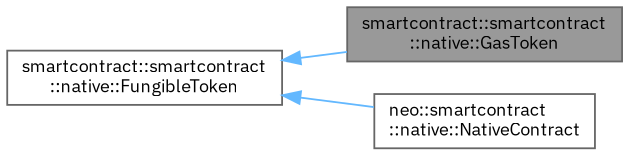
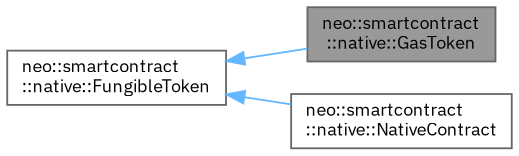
  digraph {
    fontname="IBM Plex Sans"
    rankdir=LR
    node [color=gray40 fillcolor=white fontname="IBM Plex Sans" fontsize=10 shape=box style=filled]
    edge [color=steelblue1 dir=back fontname="IBM Plex Sans" fontsize=10 labelfontname=Helvetica labelfontsize=10 style=solid]
-   n1 [fillcolor=grey60 fontcolor=black height=0.2 label="smartcontract::smartcontract\l::native::GasToken" width=0.4]
-   n2 [height=0.2 label="smartcontract::smartcontract\l::native::FungibleToken" width=0.4]
+   n1 [fillcolor=grey60 fontcolor=black height=0.2 label="neo::smartcontract\l::native::GasToken" width=0.4]
+   n2 [height=0.2 label="neo::smartcontract\l::native::FungibleToken" width=0.4]
    n3 [height=0.2 label="neo::smartcontract\l::native::NativeContract" width=0.4]
    n2 -> n1
    n2 -> n3
  }
